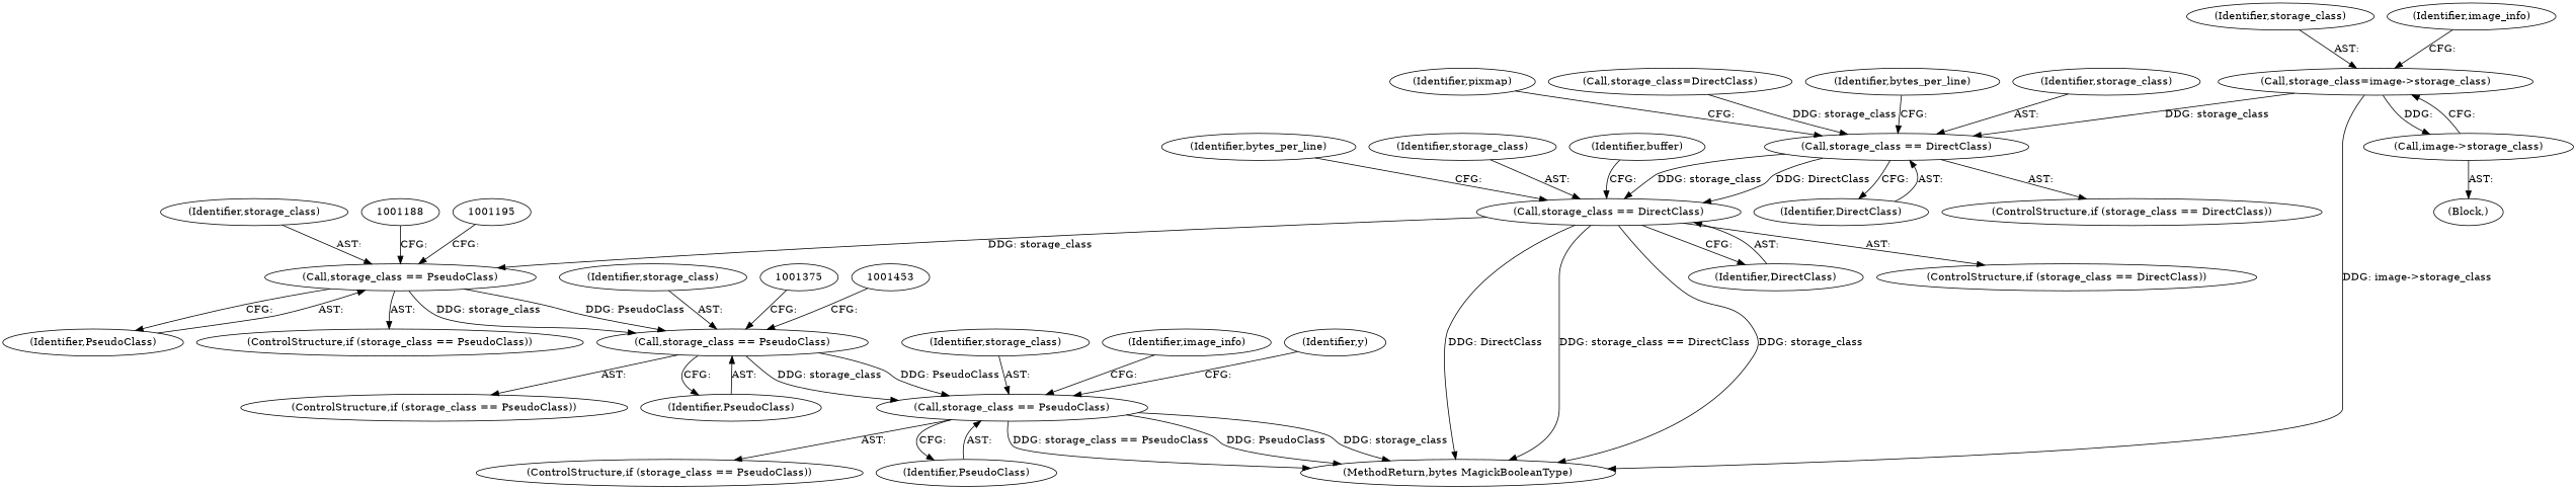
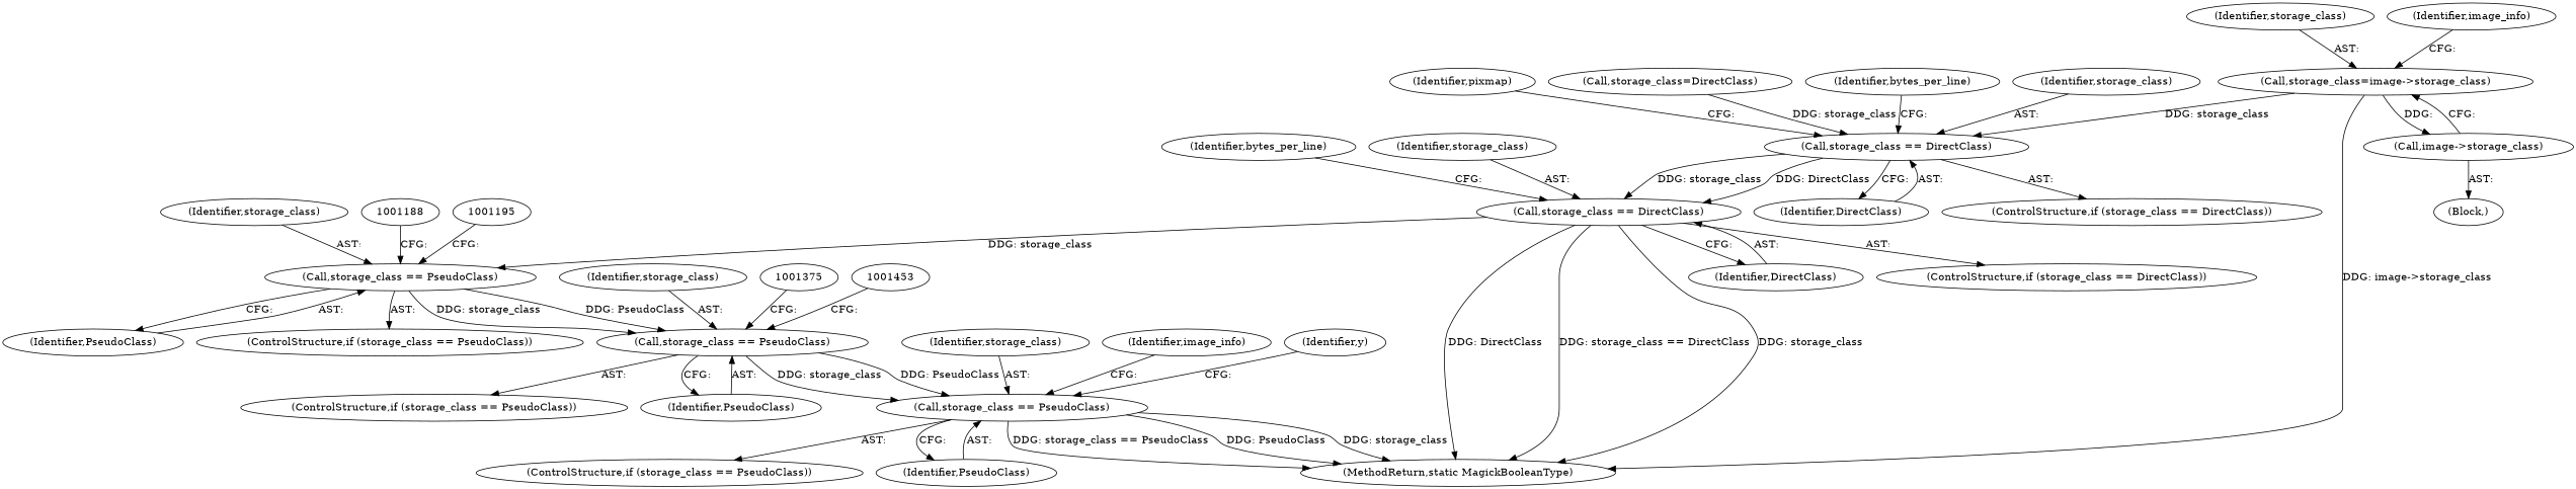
  digraph {
    n1 [label="(Call,storage_class=image->storage_class)"]
    n2 [label="(Call,storage_class == DirectClass)"]
-   n3 [label="(MethodReturn,bytes MagickBooleanType)"]
+   n3 [label="(MethodReturn,static MagickBooleanType)"]
    n4 [label="(Call,image->storage_class)"]
    n5 [label="(Call,storage_class == DirectClass)"]
    n6 [label="(Identifier,DirectClass)"]
    n7 [label="(ControlStructure,if (storage_class == DirectClass))"]
    n8 [label="(Block,)"]
    n9 [label="(Call,storage_class == PseudoClass)"]
    n10 [label="(Identifier,DirectClass)"]
    n11 [label="(ControlStructure,if (storage_class == DirectClass))"]
    n12 [label="(Call,storage_class == PseudoClass)"]
    n13 [label="(Identifier,PseudoClass)"]
    n14 [label="(ControlStructure,if (storage_class == PseudoClass))"]
    n15 [label="(Call,storage_class == PseudoClass)"]
    n16 [label="(ControlStructure,if (storage_class == PseudoClass))"]
    n17 [label="(Identifier,PseudoClass)"]
    n18 [label="(ControlStructure,if (storage_class == PseudoClass))"]
    n19 [label="(Identifier,PseudoClass)"]
    n20 [label="(Identifier,bytes_per_line)"]
    n21 [label="(Identifier,storage_class)"]
    n22 [label="(Identifier,storage_class)"]
    n23 [label="(Identifier,pixmap)"]
    n24 [label="(Identifier,storage_class)"]
-   n25 [label="(Identifier,buffer)"]
    n26 [label="(Call,storage_class=DirectClass)"]
    n27 [label="(Identifier,image_info)"]
    n28 [label="(Identifier,bytes_per_line)"]
    n29 [label="(Identifier,storage_class)"]
    n30 [label="(Identifier,storage_class)"]
    n31 [label="(Identifier,storage_class)"]
    n32 [label="(Identifier,image_info)"]
    n33 [label="(Identifier,y)"]
    1001188
    1001195
    1001375
    1001453
    n1 -> n2 [label="DDG: storage_class"]
    n1 -> n3 [label="DDG: image->storage_class"]
    n1 -> n4 [label="DDG: "]
    n2 -> n5 [label="DDG: storage_class"]
    n2 -> n5 [label="DDG: DirectClass"]
    n2 -> n6 [label="CFG: "]
    n2 -> n7 [label="AST: "]
    n4 -> n1 [label="CFG: "]
    n4 -> n8 [label="AST: "]
    n5 -> n3 [label="DDG: DirectClass"]
    n5 -> n3 [label="DDG: storage_class == DirectClass"]
    n5 -> n3 [label="DDG: storage_class"]
    n5 -> n9 [label="DDG: storage_class"]
    n5 -> n10 [label="CFG: "]
    n5 -> n11 [label="AST: "]
    n6 -> n2 [label="AST: "]
    n9 -> n12 [label="DDG: storage_class"]
    n9 -> n12 [label="DDG: PseudoClass"]
    n9 -> n13 [label="CFG: "]
    n9 -> n14 [label="AST: "]
    n10 -> n5 [label="AST: "]
    n12 -> n15 [label="DDG: storage_class"]
    n12 -> n15 [label="DDG: PseudoClass"]
    n12 -> n16 [label="AST: "]
    n12 -> n17 [label="CFG: "]
    n13 -> n9 [label="AST: "]
    n15 -> n3 [label="DDG: storage_class == PseudoClass"]
    n15 -> n3 [label="DDG: PseudoClass"]
    n15 -> n3 [label="DDG: storage_class"]
    n15 -> n18 [label="AST: "]
    n15 -> n19 [label="CFG: "]
    n17 -> n12 [label="AST: "]
    n19 -> n15 [label="AST: "]
    n20 -> n5 [label="CFG: "]
    n21 -> n12 [label="AST: "]
    n22 -> n5 [label="AST: "]
    n23 -> n2 [label="CFG: "]
    n24 -> n1 [label="AST: "]
-   n25 -> n5 [label="CFG: "]
    n26 -> n2 [label="DDG: storage_class"]
    n27 -> n1 [label="CFG: "]
    n28 -> n2 [label="CFG: "]
    n29 -> n2 [label="AST: "]
    n30 -> n9 [label="AST: "]
    n31 -> n15 [label="AST: "]
    n32 -> n15 [label="CFG: "]
    n33 -> n15 [label="CFG: "]
    1001188 -> n9 [label="CFG: "]
    1001195 -> n9 [label="CFG: "]
    1001375 -> n12 [label="CFG: "]
    1001453 -> n12 [label="CFG: "]
  }
